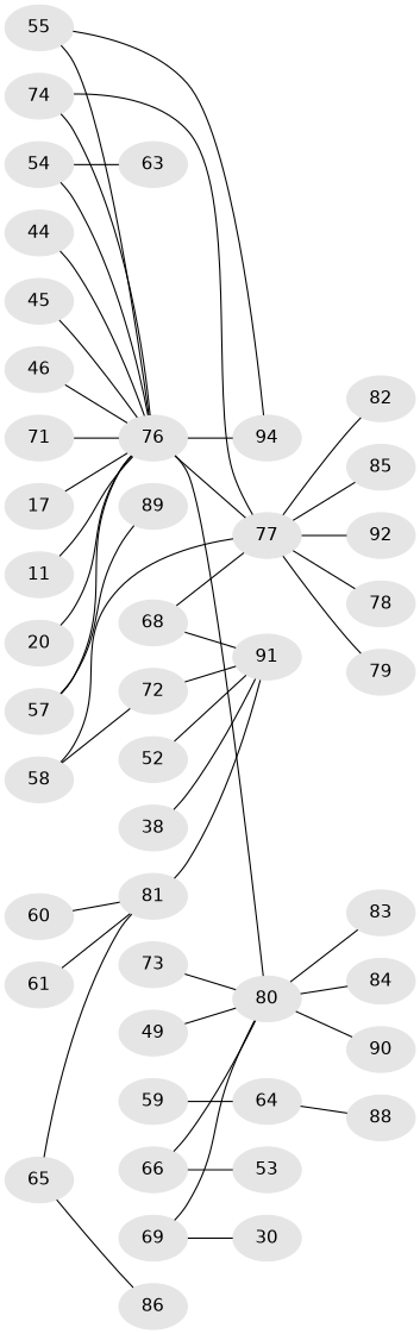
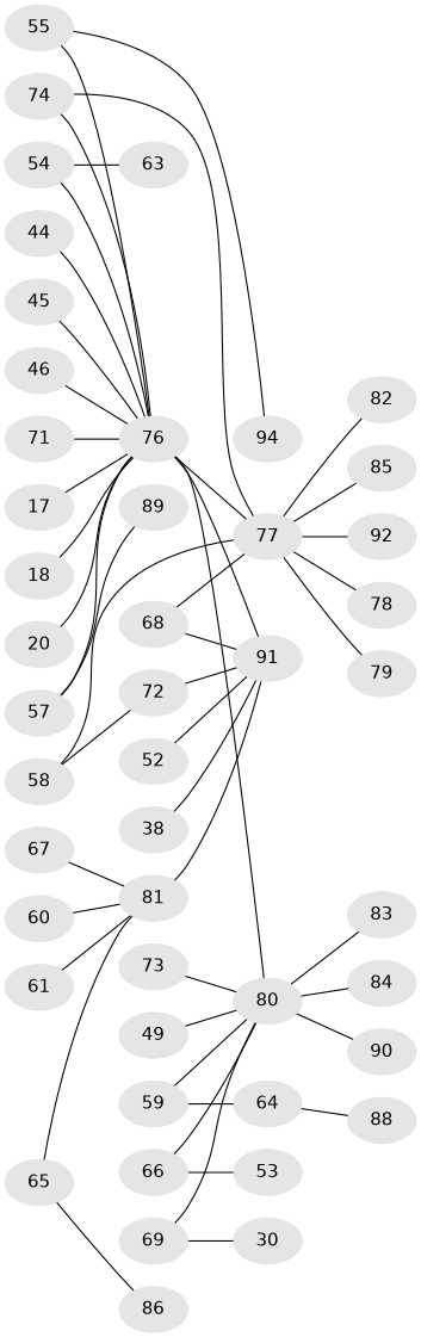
  graph {
    fontname="DejaVu Sans"
    rankdir=LR
    node [color=gray90 fontname="DejaVu Sans" style=filled]
    edge [fontname="DejaVu Sans"]
    76 [super="+15+9+32"]
    91 [super="+43+87+51+24"]
    80 [super="+40+26+23+35"]
    77 [super="+48+52"]
    17
-   18 [label=11]
+   18
    20
    38
    44
    45
    46
    49 [super="+47"]
    83
    84
    90
    54 [super="+31"]
    63
    55
    94
    57
    89
    58
    72
    78
    79
    82
    85
    92
    59
    64
    88
    81 [super="+33+56+50"]
    60
    61
    n35 [label=52]
    65
    86
    66 [super="+53"]
    n39 [label=53]
+   67
    68 [super="+34"]
    69
    n43 [label=30]
    71
    73 [super="+27"]
    74
-   76 -- 94 [weight=3]
+   76 -- 91 [weight=3]
    76 -- 80 [weight=2]
    76 -- 77
    80 -- 83
    80 -- 84
    80 -- 90
    77 -- 78
    77 -- 79
    77 -- 82
    77 -- 85
    77 -- 92
    17 -- 76
    18 -- 76
    20 -- 76
    38 -- 91
    44 -- 76
    45 -- 76
    46 -- 76
    49 -- 80
    54 -- 76
    54 -- 63
    55 -- 76
    55 -- 94
    57 -- 76
    57 -- 89
    58 -- 77
    58 -- 72
    72 -- 91
+   59 -- 80
    59 -- 64
    64 -- 88
    81 -- 91
    60 -- 81
    61 -- 81
    n35 -- 91
    65 -- 81
    65 -- 86
    66 -- 80
    66 -- n39
+   67 -- 81
    68 -- 91
    68 -- 77
    69 -- 80
    69 -- n43
    71 -- 76
    73 -- 80
    74 -- 76
    74 -- 77
  }
